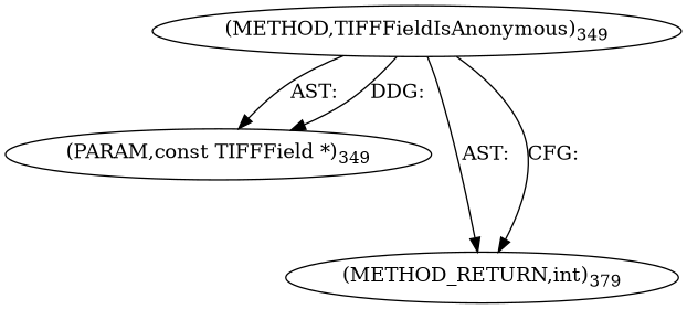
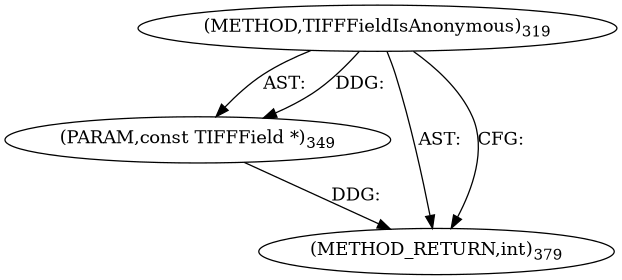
  digraph {
-   n1 [label=<(METHOD,TIFFFieldIsAnonymous)<SUB>349</SUB>>]
+   n1 [label=<(METHOD,TIFFFieldIsAnonymous)<SUB>319</SUB>>]
    n2 [label=<(PARAM,const TIFFField *)<SUB>349</SUB>>]
    n3 [label=<(METHOD_RETURN,int)<SUB>379</SUB>>]
    n1 -> n2 [label="AST: "]
    n1 -> n2 [label="DDG: "]
    n1 -> n3 [label="AST: "]
    n1 -> n3 [label="CFG: "]
+   n2 -> n3 [label="DDG: "]
  }
